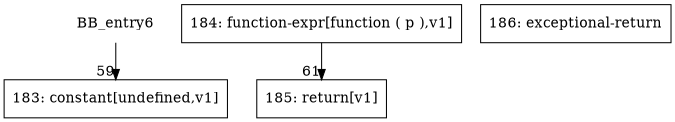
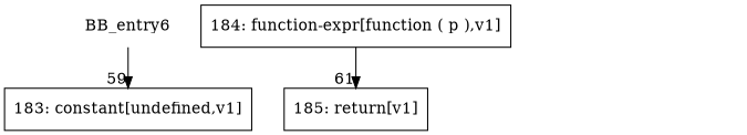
  digraph {
    rankdir=TD
    node [shape=record]
    edge [headport=n tailport=s]
    n1 [label=BB_entry6 shape=none]
    n2 [label="{183: constant[undefined,v1]}"]
    n3 [label="{184: function-expr[function ( p ),v1]}"]
    n4 [label="{185: return[v1]}"]
-   n5 [label="{186: exceptional-return}"]
    n1 -> n2 [headlabel="    59"]
    n3 -> n4 [headlabel="      61"]
  }
